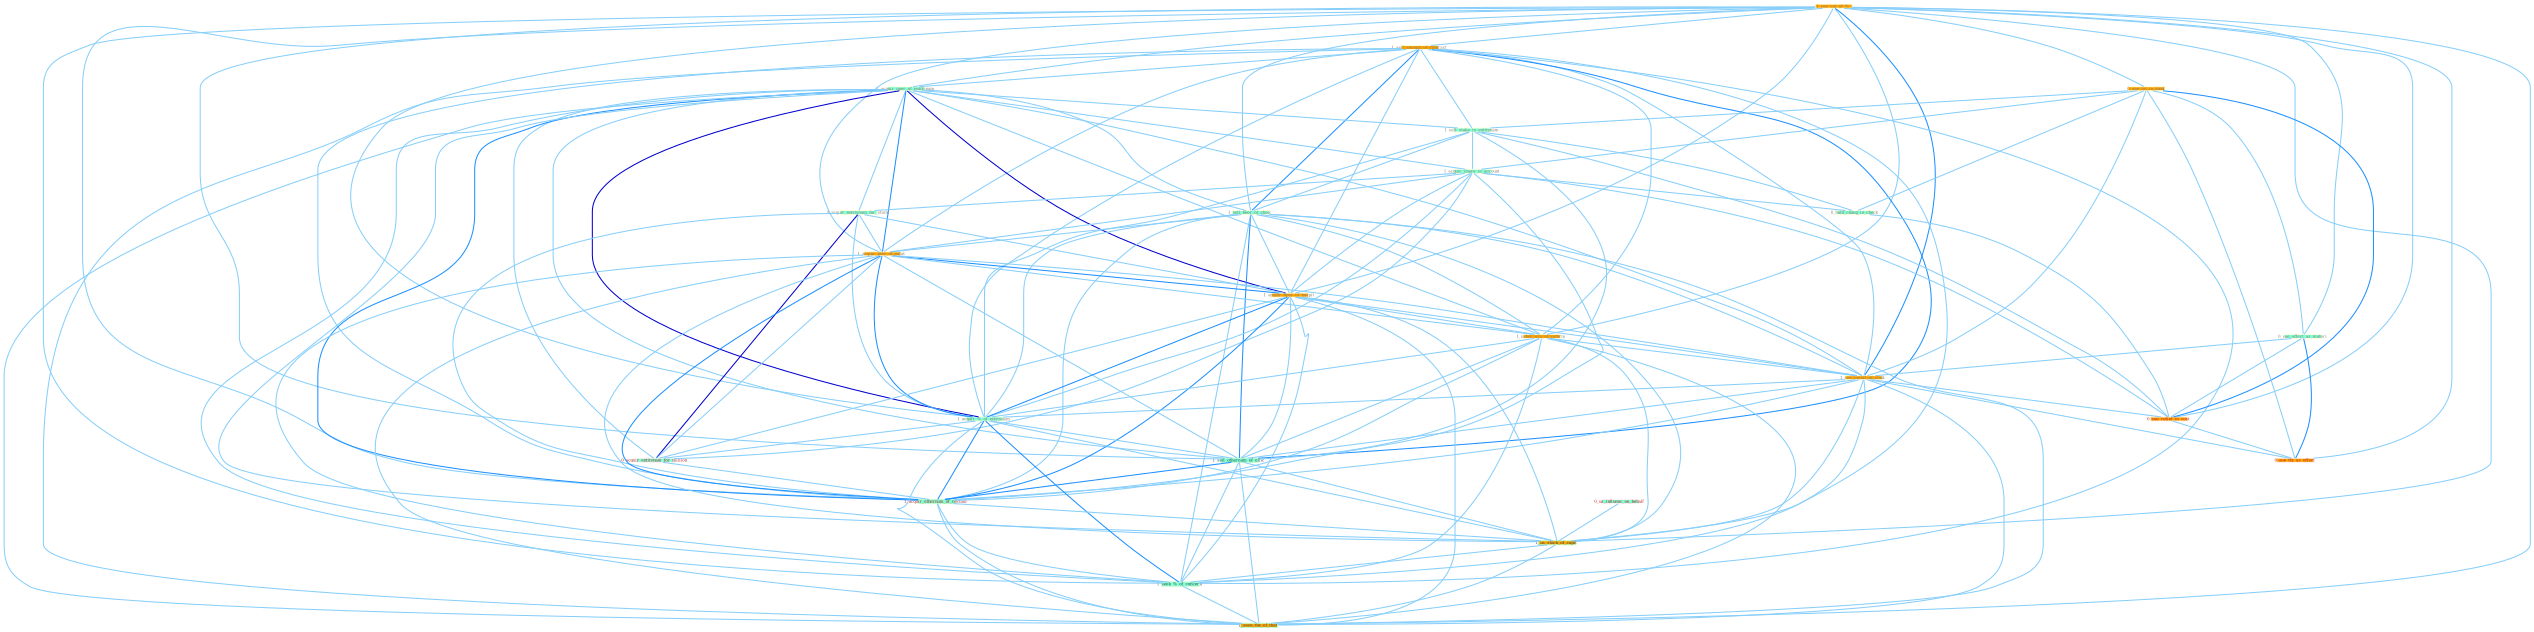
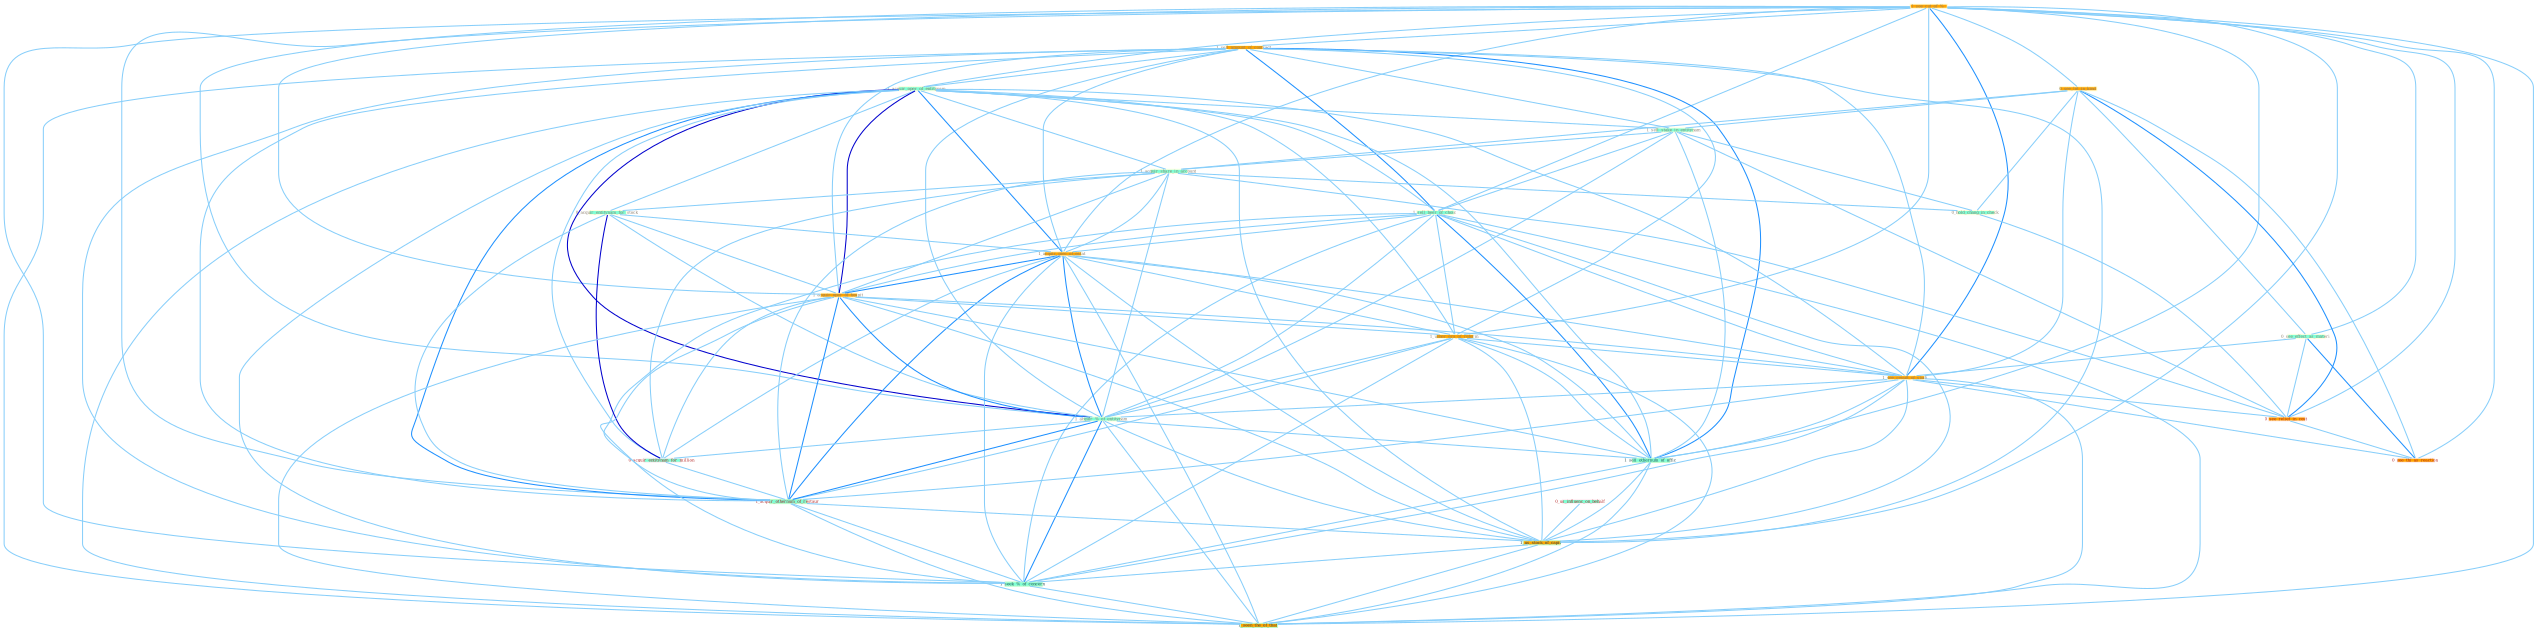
  graph {
    node [color="#ffffe0" fillcolor=aquamarine fixedsize=true fontcolor="#8b7d6b" fontsize=4 shape=polygon style=filled]
    edge [color="#87cefa" w=1]
    "1_see_cut_of_% " [fillcolor=orange height=.06 width=.5]
    "1_sell_amount_of_contract " [fillcolor=orange height=.06 width=.5]
    "0_see_lot_in_kind " [fillcolor=orange height=.06 width=.5]
    "1_acquir_oper_of_entitynam " [height=.06 width=.5]
    "1_sell_stake_in_entitynam " [height=.06 width=.5]
    "1_sell_beer_of_choic " [height=.06 width=.5]
    "1_acquir_share_in_account " [height=.06 width=.5]
    "0_acquir_entitynam_for_stock " [height=.06 width=.5]
    "0_see_effect_as_materi " [height=.06 width=.5]
    "0_hold_chang_in_check " [height=.06 width=.5]
    "1_acquir_piec_of_estat " [fillcolor=orange height=.06 width=.5]
    "1_acquir_oper_of_hospit " [fillcolor=orange height=.06 width=.5]
    "1_usher_era_of_reform " [fillcolor=orange height=.06 width=.5]
    "1_see_result_of_studi " [fillcolor=orange height=.06 width=.5]
    "1_acquir_%_of_entitynam " [height=.06 width=.5]
    "0_acquir_entitynam_for_million " [color="#fff0f5" fontcolor="#b22222" height=.06 width=.5]
    "0_us_influenc_on_behalf " [color="#fff0f5" fontcolor="#b22222" height=.06 width=.5]
    "0_see_relief_in_cost " [color="#fff0f5" fillcolor=orange fontcolor="#b22222" height=.06 width=.5]
-   "0_see_thi_as_reaction " [color="#fff0f5" fillcolor=orange fontcolor="#b22222" height=.06 width=.5 label="0_see_thi_as_effect"]
+   "0_see_thi_as_reaction " [color="#fff0f5" fillcolor=orange fontcolor="#b22222" height=.06 width=.5]
    "1_sell_othernum_of_offic " [color="#BDFCC9" fontcolor="#2f4f4f" height=.06 width=.5]
    "1_acquir_othernum_of_restaur " [color="#BDFCC9" fontcolor="#b22222" height=.06 width=.5]
    "1_us_stock_of_capit " [color="#BDFCC9" fillcolor=orange fontcolor="#2f4f4f" height=.06 width=.5]
    "1_seek_%_of_concern " [color="#BDFCC9" fontcolor="#2f4f4f" height=.06 width=.5]
    "1_seen_the_of_that " [color="#BDFCC9" fillcolor=orange fontcolor="#2f4f4f" height=.06 width=.5]
    subgraph sub_1 {
      "1_see_cut_of_% "
      "1_sell_amount_of_contract "
      "0_see_lot_in_kind "
      "1_acquir_oper_of_entitynam "
      "1_sell_stake_in_entitynam "
      "1_sell_beer_of_choic "
      "1_acquir_share_in_account "
      "0_acquir_entitynam_for_stock "
      "0_see_effect_as_materi "
      "0_hold_chang_in_check "
      "1_acquir_piec_of_estat "
      "1_acquir_oper_of_hospit "
      "1_usher_era_of_reform "
      "1_see_result_of_studi "
      "1_acquir_%_of_entitynam "
    }
    subgraph sub_2 {
      "0_acquir_entitynam_for_million "
      "0_us_influenc_on_behalf "
      "0_see_relief_in_cost "
      "0_see_thi_as_reaction "
    }
    "1_see_cut_of_% " -- "1_sell_amount_of_contract "
    "1_see_cut_of_% " -- "0_see_lot_in_kind "
    "1_see_cut_of_% " -- "1_acquir_oper_of_entitynam "
    "1_see_cut_of_% " -- "1_sell_beer_of_choic "
    "1_see_cut_of_% " -- "0_see_effect_as_materi "
    "1_see_cut_of_% " -- "1_acquir_piec_of_estat "
    "1_see_cut_of_% " -- "1_acquir_oper_of_hospit "
    "1_see_cut_of_% " -- "1_usher_era_of_reform "
    "1_see_cut_of_% " -- "1_see_result_of_studi " [color="#1e90ff" w=2]
    "1_see_cut_of_% " -- "1_acquir_%_of_entitynam "
    "1_see_cut_of_% " -- "0_see_relief_in_cost "
    "1_see_cut_of_% " -- "0_see_thi_as_reaction "
    "1_see_cut_of_% " -- "1_sell_othernum_of_offic "
    "1_see_cut_of_% " -- "1_acquir_othernum_of_restaur "
    "1_see_cut_of_% " -- "1_us_stock_of_capit "
    "1_see_cut_of_% " -- "1_seek_%_of_concern "
    "1_see_cut_of_% " -- "1_seen_the_of_that "
    "1_sell_amount_of_contract " -- "1_acquir_oper_of_entitynam "
    "1_sell_amount_of_contract " -- "1_sell_stake_in_entitynam "
    "1_sell_amount_of_contract " -- "1_sell_beer_of_choic " [color="#1e90ff" w=2]
    "1_sell_amount_of_contract " -- "1_acquir_piec_of_estat "
    "1_sell_amount_of_contract " -- "1_acquir_oper_of_hospit "
    "1_sell_amount_of_contract " -- "1_usher_era_of_reform "
    "1_sell_amount_of_contract " -- "1_see_result_of_studi "
    "1_sell_amount_of_contract " -- "1_acquir_%_of_entitynam "
    "1_sell_amount_of_contract " -- "1_sell_othernum_of_offic " [color="#1e90ff" w=2]
    "1_sell_amount_of_contract " -- "1_acquir_othernum_of_restaur "
    "1_sell_amount_of_contract " -- "1_us_stock_of_capit "
    "1_sell_amount_of_contract " -- "1_seek_%_of_concern "
    "1_sell_amount_of_contract " -- "1_seen_the_of_that "
    "0_see_lot_in_kind " -- "1_sell_stake_in_entitynam "
    "0_see_lot_in_kind " -- "1_acquir_share_in_account "
    "0_see_lot_in_kind " -- "0_see_effect_as_materi "
    "0_see_lot_in_kind " -- "0_hold_chang_in_check "
    "0_see_lot_in_kind " -- "1_see_result_of_studi "
    "0_see_lot_in_kind " -- "0_see_relief_in_cost " [color="#1e90ff" w=2]
    "0_see_lot_in_kind " -- "0_see_thi_as_reaction "
    "1_acquir_oper_of_entitynam " -- "1_sell_stake_in_entitynam "
    "1_acquir_oper_of_entitynam " -- "1_sell_beer_of_choic "
    "1_acquir_oper_of_entitynam " -- "1_acquir_share_in_account "
    "1_acquir_oper_of_entitynam " -- "0_acquir_entitynam_for_stock "
    "1_acquir_oper_of_entitynam " -- "1_acquir_piec_of_estat " [color="#1e90ff" w=2]
    "1_acquir_oper_of_entitynam " -- "1_acquir_oper_of_hospit " [color="#0000cd" w=3]
    "1_acquir_oper_of_entitynam " -- "1_usher_era_of_reform "
    "1_acquir_oper_of_entitynam " -- "1_see_result_of_studi "
    "1_acquir_oper_of_entitynam " -- "1_acquir_%_of_entitynam " [color="#0000cd" w=3]
    "1_acquir_oper_of_entitynam " -- "0_acquir_entitynam_for_million "
    "1_acquir_oper_of_entitynam " -- "1_sell_othernum_of_offic "
    "1_acquir_oper_of_entitynam " -- "1_acquir_othernum_of_restaur " [color="#1e90ff" w=2]
    "1_acquir_oper_of_entitynam " -- "1_us_stock_of_capit "
    "1_acquir_oper_of_entitynam " -- "1_seek_%_of_concern "
    "1_acquir_oper_of_entitynam " -- "1_seen_the_of_that "
    "1_sell_stake_in_entitynam " -- "1_sell_beer_of_choic "
    "1_sell_stake_in_entitynam " -- "1_acquir_share_in_account "
    "1_sell_stake_in_entitynam " -- "0_hold_chang_in_check "
    "1_sell_stake_in_entitynam " -- "1_acquir_%_of_entitynam "
    "1_sell_stake_in_entitynam " -- "0_see_relief_in_cost "
    "1_sell_stake_in_entitynam " -- "1_sell_othernum_of_offic "
    "1_sell_beer_of_choic " -- "1_acquir_piec_of_estat "
    "1_sell_beer_of_choic " -- "1_acquir_oper_of_hospit "
    "1_sell_beer_of_choic " -- "1_usher_era_of_reform "
    "1_sell_beer_of_choic " -- "1_see_result_of_studi "
    "1_sell_beer_of_choic " -- "1_acquir_%_of_entitynam "
    "1_sell_beer_of_choic " -- "1_sell_othernum_of_offic " [color="#1e90ff" w=2]
    "1_sell_beer_of_choic " -- "1_acquir_othernum_of_restaur "
    "1_sell_beer_of_choic " -- "1_us_stock_of_capit "
    "1_sell_beer_of_choic " -- "1_seek_%_of_concern "
    "1_sell_beer_of_choic " -- "1_seen_the_of_that "
    "1_acquir_share_in_account " -- "0_acquir_entitynam_for_stock "
    "1_acquir_share_in_account " -- "0_hold_chang_in_check "
    "1_acquir_share_in_account " -- "1_acquir_piec_of_estat "
    "1_acquir_share_in_account " -- "1_acquir_oper_of_hospit "
    "1_acquir_share_in_account " -- "1_acquir_%_of_entitynam "
    "1_acquir_share_in_account " -- "0_acquir_entitynam_for_million "
    "1_acquir_share_in_account " -- "0_see_relief_in_cost "
    "1_acquir_share_in_account " -- "1_acquir_othernum_of_restaur "
    "0_acquir_entitynam_for_stock " -- "1_acquir_piec_of_estat "
    "0_acquir_entitynam_for_stock " -- "1_acquir_oper_of_hospit "
    "0_acquir_entitynam_for_stock " -- "1_acquir_%_of_entitynam "
    "0_acquir_entitynam_for_stock " -- "0_acquir_entitynam_for_million " [color="#0000cd" w=3]
    "0_acquir_entitynam_for_stock " -- "1_acquir_othernum_of_restaur "
    "0_see_effect_as_materi " -- "1_see_result_of_studi "
    "0_see_effect_as_materi " -- "0_see_relief_in_cost "
    "0_see_effect_as_materi " -- "0_see_thi_as_reaction " [color="#1e90ff" w=2]
    "0_hold_chang_in_check " -- "0_see_relief_in_cost "
    "1_acquir_piec_of_estat " -- "1_acquir_oper_of_hospit " [color="#1e90ff" w=2]
    "1_acquir_piec_of_estat " -- "1_usher_era_of_reform "
    "1_acquir_piec_of_estat " -- "1_see_result_of_studi "
    "1_acquir_piec_of_estat " -- "1_acquir_%_of_entitynam " [color="#1e90ff" w=2]
    "1_acquir_piec_of_estat " -- "0_acquir_entitynam_for_million "
    "1_acquir_piec_of_estat " -- "1_sell_othernum_of_offic "
    "1_acquir_piec_of_estat " -- "1_acquir_othernum_of_restaur " [color="#1e90ff" w=2]
    "1_acquir_piec_of_estat " -- "1_us_stock_of_capit "
    "1_acquir_piec_of_estat " -- "1_seek_%_of_concern "
    "1_acquir_piec_of_estat " -- "1_seen_the_of_that "
    "1_acquir_oper_of_hospit " -- "1_usher_era_of_reform "
    "1_acquir_oper_of_hospit " -- "1_see_result_of_studi "
    "1_acquir_oper_of_hospit " -- "1_acquir_%_of_entitynam " [color="#1e90ff" w=2]
    "1_acquir_oper_of_hospit " -- "0_acquir_entitynam_for_million "
    "1_acquir_oper_of_hospit " -- "1_sell_othernum_of_offic "
    "1_acquir_oper_of_hospit " -- "1_acquir_othernum_of_restaur " [color="#1e90ff" w=2]
    "1_acquir_oper_of_hospit " -- "1_us_stock_of_capit "
    "1_acquir_oper_of_hospit " -- "1_seek_%_of_concern "
    "1_acquir_oper_of_hospit " -- "1_seen_the_of_that "
    "1_usher_era_of_reform " -- "1_see_result_of_studi "
    "1_usher_era_of_reform " -- "1_acquir_%_of_entitynam "
    "1_usher_era_of_reform " -- "1_sell_othernum_of_offic "
    "1_usher_era_of_reform " -- "1_acquir_othernum_of_restaur "
    "1_usher_era_of_reform " -- "1_us_stock_of_capit "
    "1_usher_era_of_reform " -- "1_seek_%_of_concern "
    "1_usher_era_of_reform " -- "1_seen_the_of_that "
    "1_see_result_of_studi " -- "1_acquir_%_of_entitynam "
    "1_see_result_of_studi " -- "0_see_relief_in_cost "
    "1_see_result_of_studi " -- "0_see_thi_as_reaction "
    "1_see_result_of_studi " -- "1_sell_othernum_of_offic "
    "1_see_result_of_studi " -- "1_acquir_othernum_of_restaur "
    "1_see_result_of_studi " -- "1_us_stock_of_capit "
    "1_see_result_of_studi " -- "1_seek_%_of_concern "
    "1_see_result_of_studi " -- "1_seen_the_of_that "
    "1_acquir_%_of_entitynam " -- "0_acquir_entitynam_for_million "
    "1_acquir_%_of_entitynam " -- "1_sell_othernum_of_offic "
    "1_acquir_%_of_entitynam " -- "1_acquir_othernum_of_restaur " [color="#1e90ff" w=2]
    "1_acquir_%_of_entitynam " -- "1_us_stock_of_capit "
    "1_acquir_%_of_entitynam " -- "1_seek_%_of_concern " [color="#1e90ff" w=2]
    "1_acquir_%_of_entitynam " -- "1_seen_the_of_that "
    "0_acquir_entitynam_for_million " -- "1_acquir_othernum_of_restaur "
    "0_us_influenc_on_behalf " -- "1_us_stock_of_capit "
    "0_see_relief_in_cost " -- "0_see_thi_as_reaction "
-   "1_sell_othernum_of_offic " -- "1_acquir_othernum_of_restaur " [color="#1e90ff" w=2]
    "1_sell_othernum_of_offic " -- "1_us_stock_of_capit "
    "1_sell_othernum_of_offic " -- "1_seek_%_of_concern "
    "1_sell_othernum_of_offic " -- "1_seen_the_of_that "
    "1_acquir_othernum_of_restaur " -- "1_us_stock_of_capit "
    "1_acquir_othernum_of_restaur " -- "1_seek_%_of_concern "
    "1_acquir_othernum_of_restaur " -- "1_seen_the_of_that "
    "1_us_stock_of_capit " -- "1_seek_%_of_concern "
    "1_us_stock_of_capit " -- "1_seen_the_of_that "
    "1_seek_%_of_concern " -- "1_seen_the_of_that "
  }
